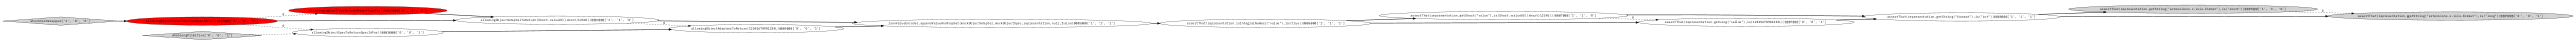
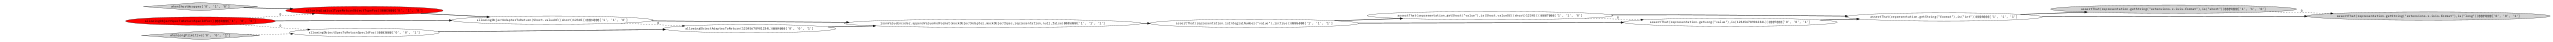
  digraph {
    fontname="IBM Plex Mono"
    rankdir=LR
    node [fillcolor=white fontname="IBM Plex Mono" shape=ellipse style=filled]
    edge [fontname="IBM Plex Mono" style=bold]
    n1 [label="assertThat(representation.isIntegralNumber(\"value\"),is(true))@@@6@@@['1', '1', '1']"]
    n2 [label="assertThat(representation.getShort(\"value\"),is(Short.valueOf((short)12345)))@@@7@@@['1', '1', '0']"]
    n3 [label="assertThat(representation.getLong(\"value\"),is(12345678901234L))@@@7@@@['0', '0', '1']"]
    n4 [label="assertThat(representation.getString(\"format\"),is(\"int\"))@@@8@@@['1', '1', '1']"]
    n5 [fillcolor=red label="allowingObjectSpecToReturnSpecIdFor()@@@3@@@['1', '0', '0']"]
    n6 [label="allowingObjectSpecToReturnSpecIdFor()@@@3@@@['0', '0', '1']"]
    n7 [fillcolor=red label="allowingLogicalTypeReturnObjectTypeFor()@@@3@@@['0', '1', '0']"]
    n8 [label="allowingObjectAdapterToReturn(Short.valueOf((short)12345))@@@4@@@['1', '1', '0']"]
    n9 [label="allowingObjectAdapterToReturn(12345678901234L)@@@4@@@['0', '0', '1']"]
    n10 [label="jsonValueEncoder.appendValueAndFormat(mockObjectAdapter,mockObjectSpec,representation,null,false)@@@5@@@['1', '1', '1']"]
    n11 [fillcolor=lightgray label="assertThat(representation.getString(\"extensions.x-isis-format\"),is(\"short\"))@@@9@@@['1', '1', '0']"]
    n12 [fillcolor=lightgray label="assertThat(representation.getString(\"extensions.x-isis-format\"),is(\"long\"))@@@9@@@['0', '0', '1']"]
-   n13 [fillcolor=lightgray label="whenShortWrapper['1', '0', '0']" shape=diamond]
+   n14 [fillcolor=lightgray label="whenShortWrapper['0', '1', '0']" shape=diamond]
    n15 [fillcolor=lightgray label="whenLongPrimitive['0', '0', '1']" shape=diamond]
    n1 -> n2
    n1 -> n3
    n2 -> n3 [label=0 style=dashed]
    n2 -> n4
    n3 -> n4
    n4 -> n11
    n4 -> n12
    n5 -> n6 [label=0 style=dashed]
    n5 -> n7 [label=0 style=dashed]
    n5 -> n8
    n6 -> n9
    n7 -> n8
    n8 -> n9 [label=0 style=dashed]
    n8 -> n10
    n9 -> n10
    n10 -> n1
    n11 -> n12 [label=0 style=dashed]
-   n13 -> n5
+   n14 -> n7
    n15 -> n6 [style=dashed]
  }
